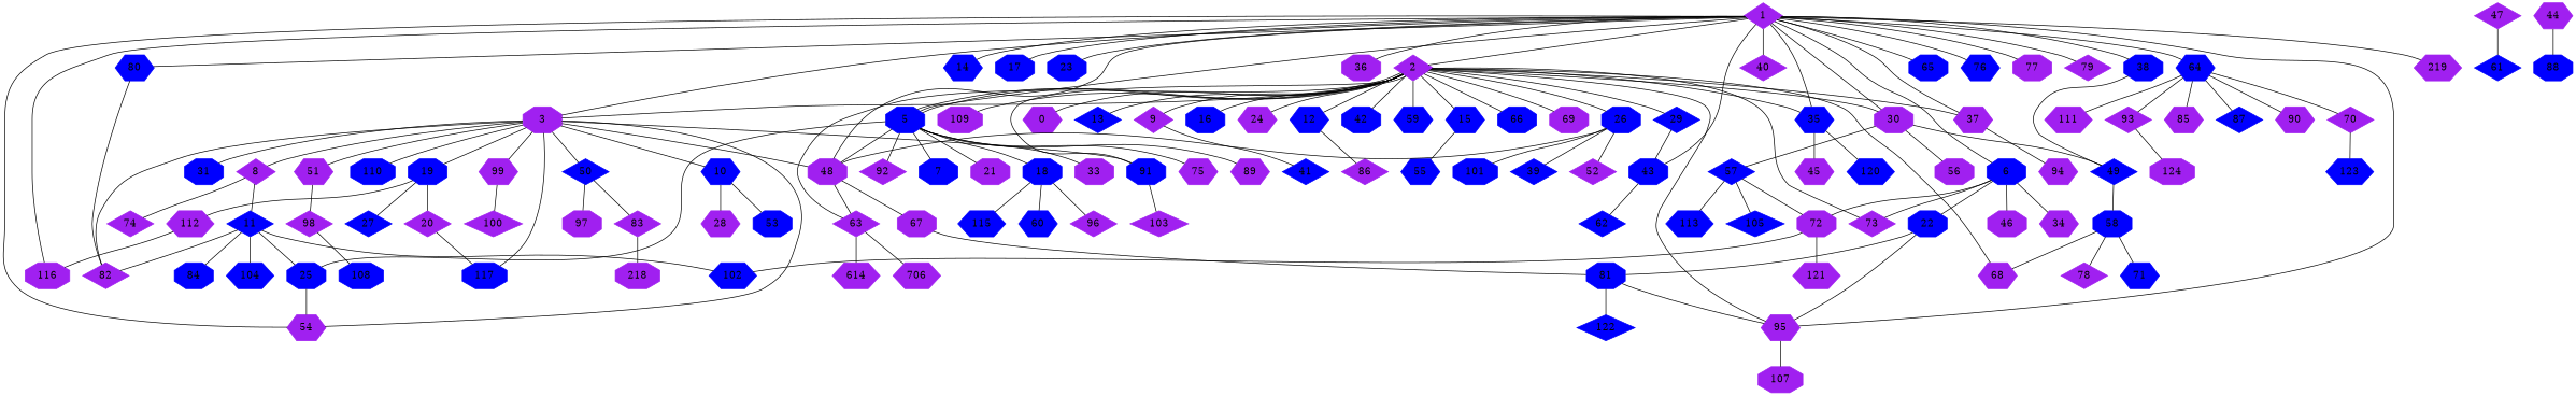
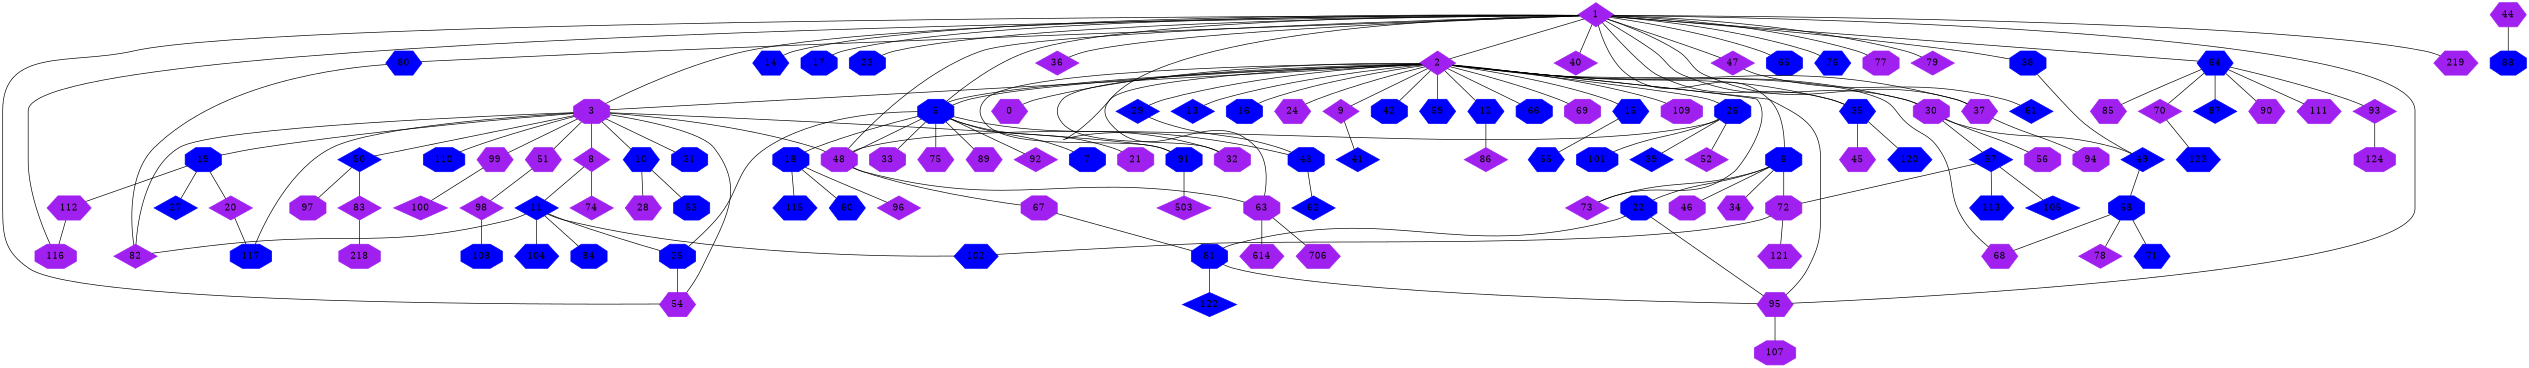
  graph {
    node [color=purple shape=octagon style=filled]
    1 [shape=diamond]
    2 [shape=diamond]
    3
    5 [color=blue]
    6 [color=blue]
    14 [color=blue shape=hexagon]
    17 [color=blue]
    23 [color=blue]
    30
    35 [color=blue shape=hexagon]
-   36
+   36 [shape=diamond]
    37 [shape=hexagon]
    38 [color=blue]
    40 [shape=diamond]
    43 [color=blue]
    47 [shape=diamond]
    48
    54 [shape=hexagon]
    64 [color=blue shape=hexagon]
    65 [color=blue]
    76 [color=blue shape=hexagon]
    77
    79 [shape=diamond]
    80 [color=blue shape=hexagon]
    95 [shape=hexagon]
    116
    n27 [label=219 shape=hexagon]
    n28 [label=0 shape=hexagon]
    9 [shape=diamond]
    12 [color=blue shape=hexagon]
    13 [color=blue shape=diamond]
    15 [color=blue shape=hexagon]
    16 [color=blue]
    24 [shape=hexagon]
    26 [color=blue]
    29 [color=blue shape=diamond]
+   32
    42 [color=blue]
    59 [color=blue shape=hexagon]
-   63 [shape=diamond]
+   63
    66 [color=blue]
    68 [shape=hexagon]
    69
    73 [shape=diamond]
    91 [color=blue]
    109
    8 [shape=diamond]
    10 [color=blue shape=hexagon]
    19 [color=blue]
    31 [color=blue]
    50 [color=blue shape=diamond]
    51 [shape=hexagon]
    82 [shape=diamond]
    99 [shape=hexagon]
    110 [color=blue]
    117 [color=blue]
    7 [color=blue]
    18 [color=blue]
    21
    25 [color=blue]
    33
    75 [shape=hexagon]
    89 [shape=hexagon]
    92 [shape=diamond]
    22 [color=blue]
    34 [shape=hexagon]
    46
    72
    49 [color=blue shape=diamond]
    56
    57 [color=blue shape=diamond]
    45 [shape=hexagon]
    120 [color=blue shape=hexagon]
-   94 [shape=hexagon]
+   94
    62 [color=blue shape=diamond]
    61 [color=blue shape=diamond]
    67
    70 [shape=diamond]
    85 [shape=hexagon]
    87 [color=blue shape=diamond]
    90 [shape=hexagon]
    93 [shape=diamond]
    111 [shape=hexagon]
    107
    41 [color=blue shape=diamond]
    86 [shape=diamond]
    55 [color=blue shape=hexagon]
    39 [color=blue shape=diamond]
    52 [shape=diamond]
    101 [color=blue]
    n91 [label=706 shape=hexagon]
    n92 [label=614 shape=hexagon]
-   103 [shape=diamond]
+   103 [shape=diamond label=503]
    11 [color=blue shape=diamond]
    74 [shape=diamond]
    28 [shape=hexagon]
    53 [color=blue]
    20 [shape=diamond]
    27 [color=blue shape=diamond]
    112 [shape=hexagon]
    44 [shape=hexagon]
    88 [color=blue]
    83 [shape=diamond]
    97
    98 [shape=diamond]
    100 [shape=diamond]
    60 [color=blue shape=hexagon]
    96 [shape=diamond]
    115 [color=blue shape=hexagon]
    81 [color=blue]
    102 [color=blue shape=hexagon]
    121 [shape=hexagon]
    84 [color=blue]
    104 [color=blue shape=hexagon]
    122 [color=blue shape=diamond]
    58 [color=blue]
    105 [color=blue shape=diamond]
    113 [color=blue shape=hexagon]
    71 [color=blue shape=hexagon]
    78 [shape=diamond]
    n121 [label=218]
    108 [color=blue]
    123 [color=blue shape=hexagon]
    124
    1 -- 2
    1 -- 3
    1 -- 5
    1 -- 6
    1 -- 14
    1 -- 17
    1 -- 23
    1 -- 30
    1 -- 35
    1 -- 36
    1 -- 37
    1 -- 38
    1 -- 40
    1 -- 43
+   1 -- 47
    1 -- 48
    1 -- 54
    1 -- 64
    1 -- 65
    1 -- 76
    1 -- 77
    1 -- 79
    1 -- 80
    1 -- 95
    1 -- 116
    1 -- n27
    2 -- 3
    2 -- 5
    2 -- 5
    2 -- 30
    2 -- 35
    2 -- 37
    2 -- 95
    2 -- n28
    2 -- 9
    2 -- 12
    2 -- 13
    2 -- 15
    2 -- 16
    2 -- 24
    2 -- 26
    2 -- 29
+   2 -- 32
    2 -- 42
    2 -- 59
    2 -- 63
    2 -- 66
    2 -- 68
    2 -- 69
    2 -- 73
    2 -- 91
    2 -- 109
    3 -- 48
    3 -- 54
    3 -- 91
    3 -- 8
    3 -- 10
    3 -- 19
    3 -- 31
    3 -- 50
    3 -- 51
    3 -- 82
    3 -- 99
    3 -- 110
    3 -- 117
    5 -- 48
+   5 -- 32
    5 -- 7
    5 -- 18
    5 -- 21
    5 -- 25
    5 -- 33
    5 -- 75
    5 -- 89
    5 -- 92
    6 -- 73
    6 -- 22
    6 -- 34
    6 -- 46
    6 -- 72
    30 -- 49
    30 -- 56
    30 -- 57
    35 -- 45
    35 -- 120
    37 -- 94
    38 -- 49
    43 -- 62
    47 -- 61
    48 -- 63
    48 -- 67
    64 -- 70
    64 -- 85
    64 -- 87
    64 -- 90
    64 -- 93
    64 -- 111
    80 -- 82
    95 -- 107
    9 -- 41
    12 -- 86
    15 -- 55
    26 -- 48
    26 -- 39
    26 -- 52
    26 -- 101
    29 -- 43
    63 -- n91
    63 -- n92
    91 -- 103
    8 -- 11
    8 -- 74
    10 -- 28
    10 -- 53
    19 -- 20
    19 -- 27
    19 -- 112
    50 -- 83
    50 -- 97
    51 -- 98
    99 -- 100
    18 -- 60
    18 -- 96
    18 -- 115
    25 -- 54
    22 -- 95
    22 -- 81
    72 -- 102
    72 -- 121
    49 -- 58
    57 -- 72
    57 -- 105
    57 -- 113
    67 -- 81
    70 -- 123
    93 -- 124
    11 -- 82
    11 -- 25
    11 -- 102
    11 -- 84
    11 -- 104
    20 -- 117
    112 -- 116
    44 -- 88
    83 -- n121
    98 -- 108
    81 -- 95
    81 -- 122
    58 -- 68
    58 -- 71
    58 -- 78
  }
